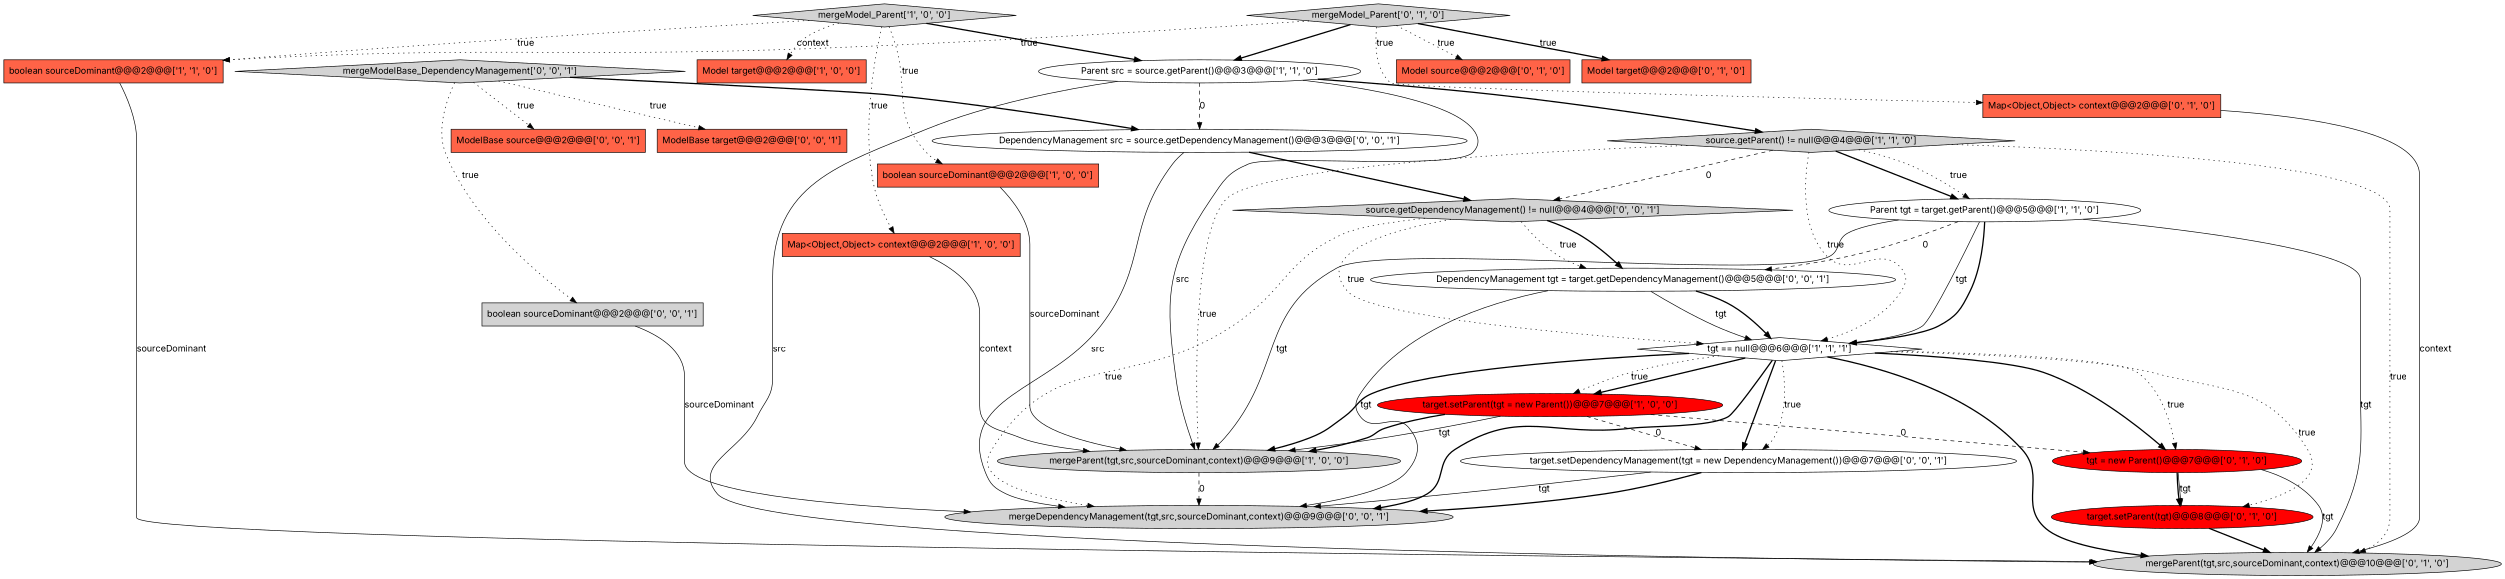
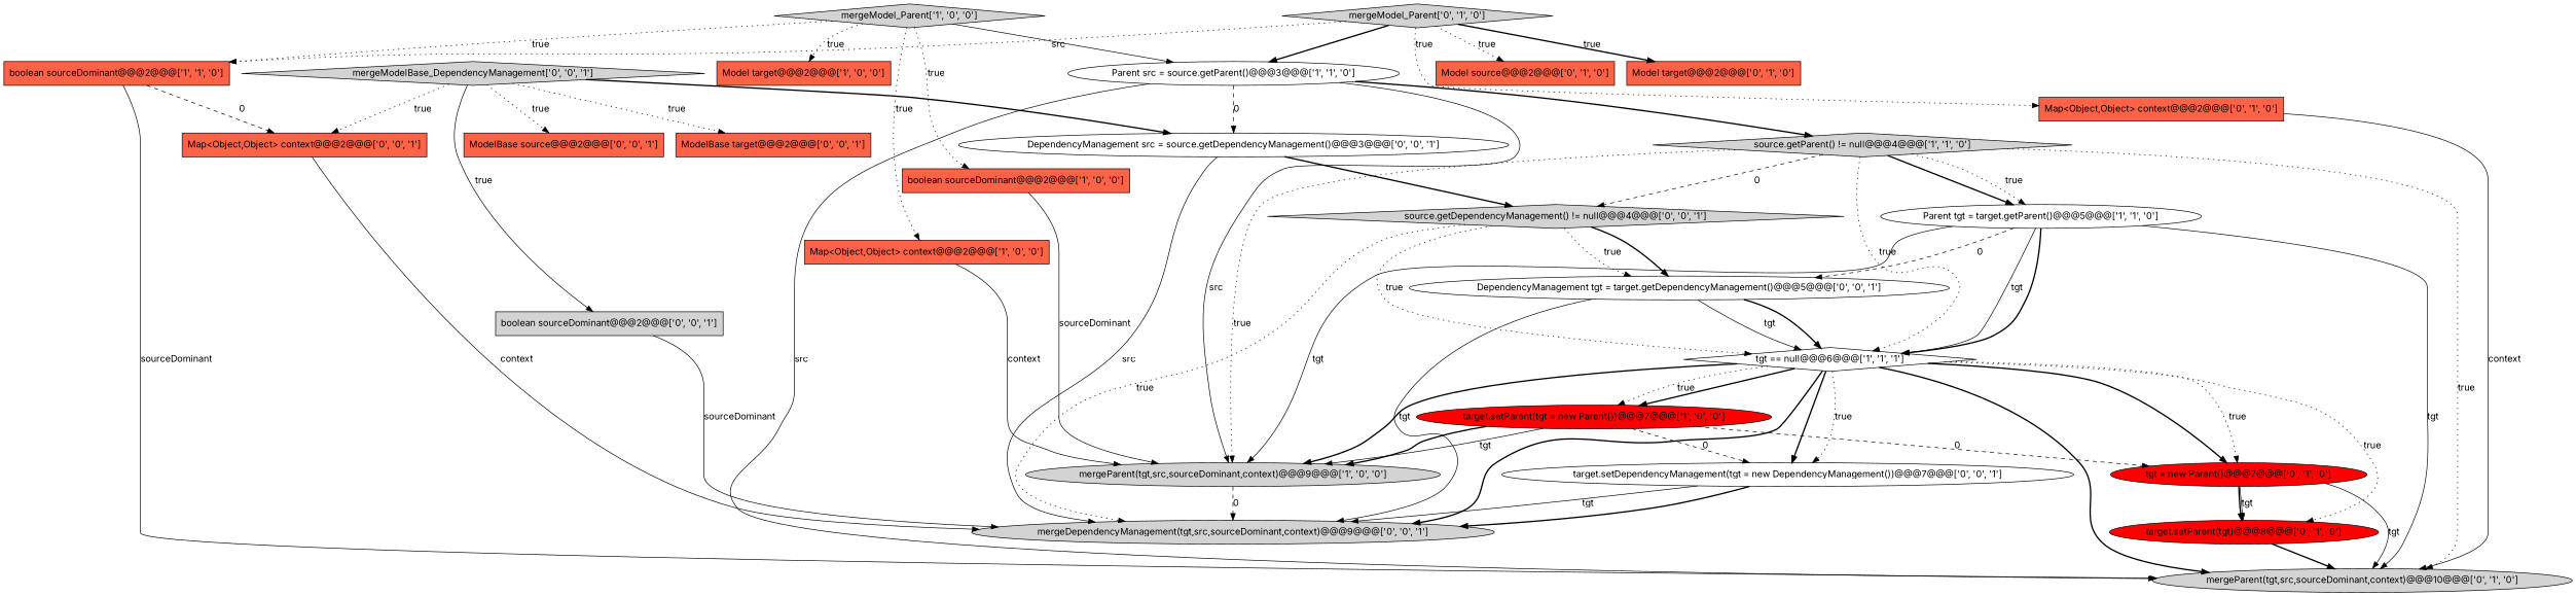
  digraph {
    fontname=Inter
    node [fillcolor=tomato fontname=Inter shape=box style=filled]
    edge [fontname=Inter style=dotted]
    n1 [label="boolean sourceDominant@@@2@@@['1', '1', '0']"]
    n2 [fillcolor=lightgray label="mergeParent(tgt,src,sourceDominant,context)@@@10@@@['0', '1', '0']" shape=ellipse]
+   n3 [label="Map<Object,Object> context@@@2@@@['0', '0', '1']"]
    n4 [fillcolor=lightgray label="mergeDependencyManagement(tgt,src,sourceDominant,context)@@@9@@@['0', '0', '1']" shape=ellipse]
    n5 [fillcolor=lightgray label="boolean sourceDominant@@@2@@@['0', '0', '1']"]
    n6 [fillcolor=lightgray label="mergeModelBase_DependencyManagement['0', '0', '1']" shape=diamond]
    n7 [label="ModelBase source@@@2@@@['0', '0', '1']"]
    n8 [fillcolor=white label="DependencyManagement src = source.getDependencyManagement()@@@3@@@['0', '0', '1']" shape=ellipse]
    n9 [label="ModelBase target@@@2@@@['0', '0', '1']"]
    n10 [fillcolor=lightgray label="source.getDependencyManagement() != null@@@4@@@['0', '0', '1']" shape=diamond]
    n11 [label="Map<Object,Object> context@@@2@@@['0', '1', '0']"]
    n12 [fillcolor=white label="Parent tgt = target.getParent()@@@5@@@['1', '1', '0']" shape=ellipse]
    n13 [fillcolor=white label="DependencyManagement tgt = target.getDependencyManagement()@@@5@@@['0', '0', '1']" shape=ellipse]
    n14 [fillcolor=lightgray label="mergeParent(tgt,src,sourceDominant,context)@@@9@@@['1', '0', '0']" shape=ellipse]
    n15 [fillcolor=white label="tgt == null@@@6@@@['1', '1', '1']" shape=diamond]
    n16 [fillcolor=red label="target.setParent(tgt = new Parent())@@@7@@@['1', '0', '0']" shape=ellipse]
    n17 [fillcolor=red label="tgt = new Parent()@@@7@@@['0', '1', '0']" shape=ellipse]
    n18 [fillcolor=white label="target.setDependencyManagement(tgt = new DependencyManagement())@@@7@@@['0', '0', '1']" shape=ellipse]
    n19 [fillcolor=red label="target.setParent(tgt)@@@8@@@['0', '1', '0']" shape=ellipse]
    n20 [fillcolor=white label="Parent src = source.getParent()@@@3@@@['1', '1', '0']" shape=ellipse]
    n21 [fillcolor=lightgray label="source.getParent() != null@@@4@@@['1', '1', '0']" shape=diamond]
    n22 [label="Model source@@@2@@@['0', '1', '0']"]
    n23 [fillcolor=lightgray label="mergeModel_Parent['1', '0', '0']" shape=diamond]
    n24 [label="Model target@@@2@@@['1', '0', '0']"]
    n25 [label="boolean sourceDominant@@@2@@@['1', '0', '0']"]
    n26 [label="Map<Object,Object> context@@@2@@@['1', '0', '0']"]
    n27 [label="Model target@@@2@@@['0', '1', '0']"]
    n28 [fillcolor=lightgray label="mergeModel_Parent['0', '1', '0']" shape=diamond]
    n1 -> n2 [label=sourceDominant style=solid]
+   n1 -> n3 [label=0 style=dashed]
+   n3 -> n4 [label=context style=solid]
    n5 -> n4 [label=sourceDominant style=solid]
-   n6 -> n5 [label=true]
+   n6 -> n3 [label=true]
+   n6 -> n5 [label=true style=solid]
    n6 -> n7 [label=true]
    n6 -> n8 [style=bold]
    n6 -> n9 [label=true]
    n8 -> n4 [label=src style=solid]
    n8 -> n10 [style=bold]
    n10 -> n4 [label=true]
    n10 -> n13 [label=true]
    n10 -> n13 [style=bold]
    n10 -> n15 [label=true]
    n11 -> n2 [label=context style=solid]
    n12 -> n2 [label=tgt style=solid]
    n12 -> n13 [label=0 style=dashed]
    n12 -> n14 [label=tgt style=solid]
    n12 -> n15 [label=tgt style=solid]
    n12 -> n15 [style=bold]
    n13 -> n4 [label=tgt style=solid]
    n13 -> n15 [label=tgt style=solid]
    n13 -> n15 [style=bold]
    n14 -> n4 [label=0 style=dashed]
    n15 -> n2 [style=bold]
    n15 -> n4 [style=bold]
    n15 -> n14 [style=bold]
    n15 -> n16 [style=bold]
    n15 -> n16 [label=true]
    n15 -> n17 [label=true]
    n15 -> n17 [style=bold]
    n15 -> n18 [label=true]
    n15 -> n18 [style=bold]
    n15 -> n19 [label=true]
    n16 -> n14 [style=bold]
    n16 -> n14 [label=tgt style=solid]
    n16 -> n17 [label=0 style=dashed]
    n16 -> n18 [label=0 style=dashed]
    n17 -> n2 [label=tgt style=solid]
    n17 -> n19 [label=tgt style=solid]
    n17 -> n19 [style=bold]
    n18 -> n4 [style=bold]
    n18 -> n4 [label=tgt style=solid]
    n19 -> n2 [style=bold]
    n20 -> n2 [label=src style=solid]
    n20 -> n8 [label=0 style=dashed]
    n20 -> n14 [label=src style=solid]
    n20 -> n21 [style=bold]
    n21 -> n2 [label=true]
    n21 -> n10 [label=0 style=dashed]
    n21 -> n12 [style=bold]
    n21 -> n12 [label=true]
    n21 -> n14 [label=true]
    n21 -> n15 [label=true]
    n23 -> n1 [label=true]
-   n23 -> n20 [style=bold]
-   n23 -> n24 [label=context]
+   n23 -> n20 [style=solid]
+   n23 -> n24 [label=true]
    n23 -> n25 [label=true]
    n23 -> n26 [label=true]
    n25 -> n14 [label=sourceDominant style=solid]
    n26 -> n14 [label=context style=solid]
-   n28 -> n1 [label=true]
+   n28 -> n1 [label=src]
    n28 -> n11 [label=true]
    n28 -> n20 [style=bold]
    n28 -> n22 [label=true]
    n28 -> n27 [label=true style=bold]
  }
